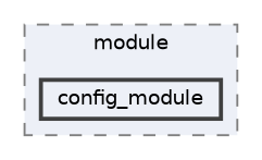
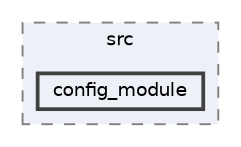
  digraph {
    compound=true
    n1 [color=grey25 fillcolor="#edf0f7" fontname=Helvetica fontsize=10 height=0.2 label=config_module shape=box style="filled,bold" width=0.4]
    subgraph cluster_1 {
      bgcolor="#edf0f7"
      fontname=Helvetica
      fontsize=10
-     label=module
+     label=src
      pencolor=grey50
      style="filled,dashed"
      n1
    }
  }
